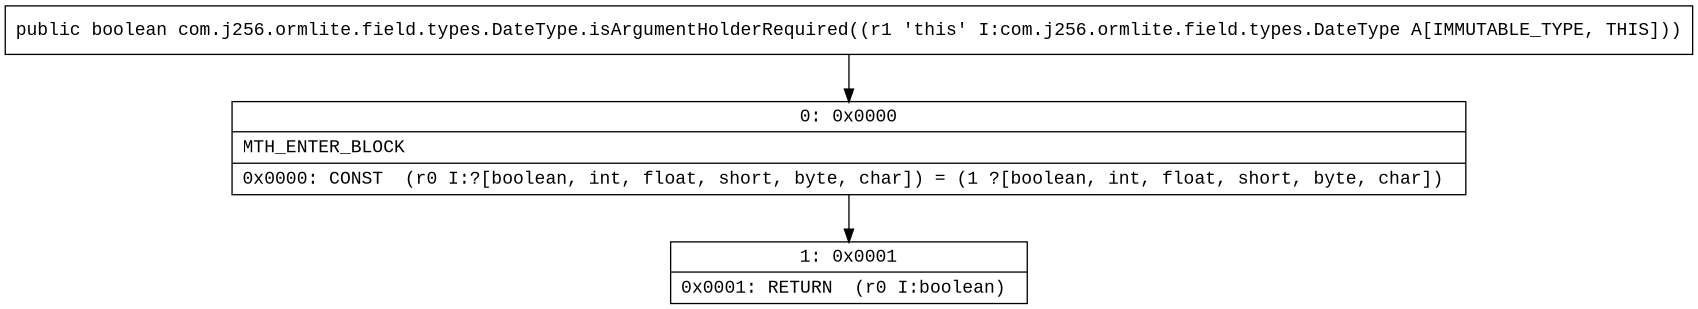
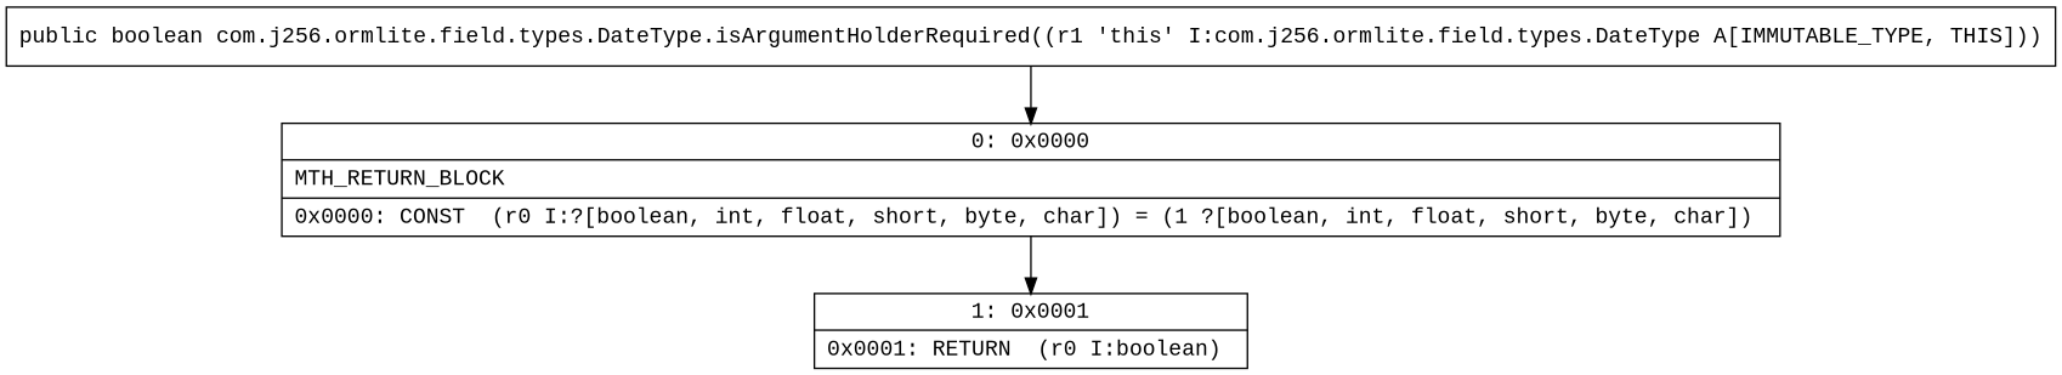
  digraph {
    fontname="Liberation Mono"
    node [shape=record fontname="Liberation Mono"]
    edge [fontname="Liberation Mono"]
-   n1 [label="{0\:\ 0x0000|MTH_ENTER_BLOCK\l|0x0000: CONST  (r0 I:?[boolean, int, float, short, byte, char]) = (1 ?[boolean, int, float, short, byte, char]) \l}"]
+   n1 [label="{0\:\ 0x0000|MTH_RETURN_BLOCK\l|0x0000: CONST  (r0 I:?[boolean, int, float, short, byte, char]) = (1 ?[boolean, int, float, short, byte, char]) \l}"]
    n2 [label="{1\:\ 0x0001|0x0001: RETURN  (r0 I:boolean) \l}"]
    n3 [label="{public boolean com.j256.ormlite.field.types.DateType.isArgumentHolderRequired((r1 'this' I:com.j256.ormlite.field.types.DateType A[IMMUTABLE_TYPE, THIS])) }"]
    n1 -> n2
    n3 -> n1
  }
